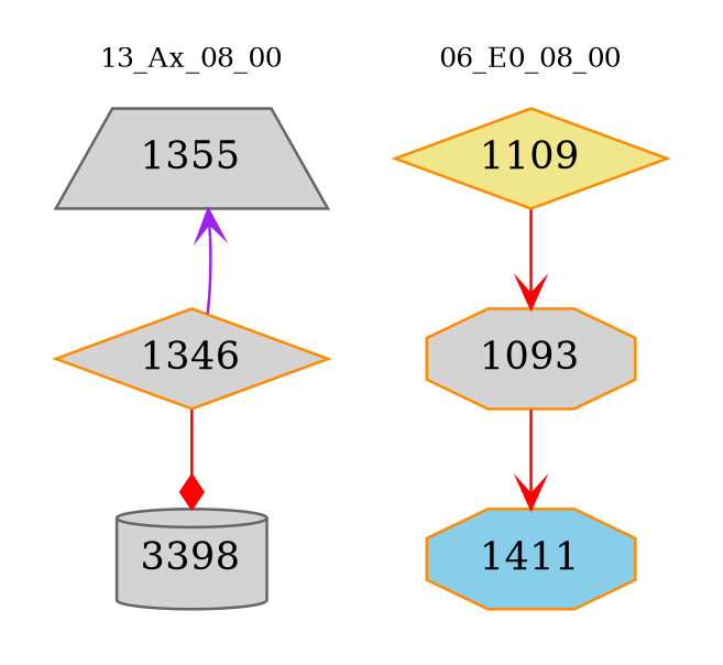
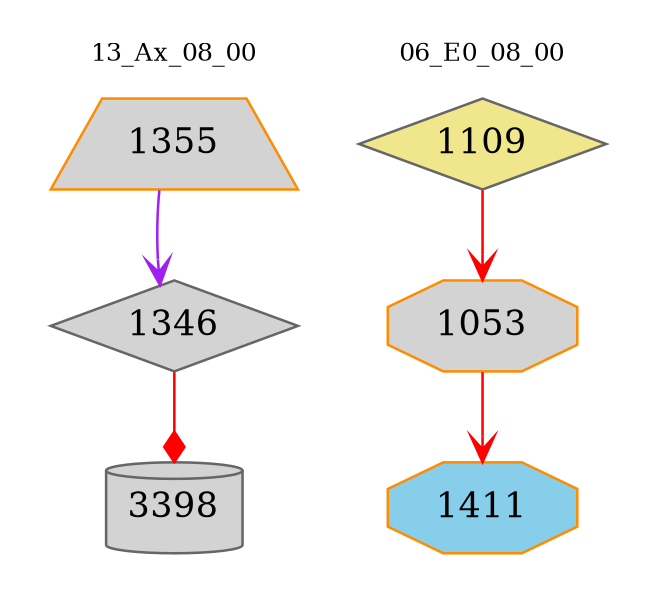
  digraph {
    node [color=darkorange fillcolor=lightgrey shape=diamond style=filled]
    edge [arrowhead=vee color=red]
-   n1 [color=gray40 label=1355 shape=trapezium]
-   n2 [label=1346]
+   n1 [label=1355 shape=trapezium]
+   n2 [color=gray40 label=1346]
    n3 [color=gray40 label=3398 shape=cylinder]
-   n4 [fillcolor=khaki label=1109]
-   n5 [label=1093 shape=octagon]
+   n4 [color=gray40 fillcolor=khaki label=1109]
+   n5 [label=1053 shape=octagon]
    n6 [fillcolor=skyblue label=1411 shape=octagon]
    subgraph cluster_1 {
      color=white
      fontsize=10
      label="13_Ax_08_00"
      n1
      n2
      n3
    }
    subgraph cluster_2 {
      color=white
      fontsize=10
      label="06_E0_08_00"
      n4
      n5
      n6
    }
-   n2 -> n1 [color=purple]
+   n1 -> n2 [color=purple]
    n2 -> n3 [arrowhead=diamond]
    n4 -> n5
    n5 -> n6
  }
